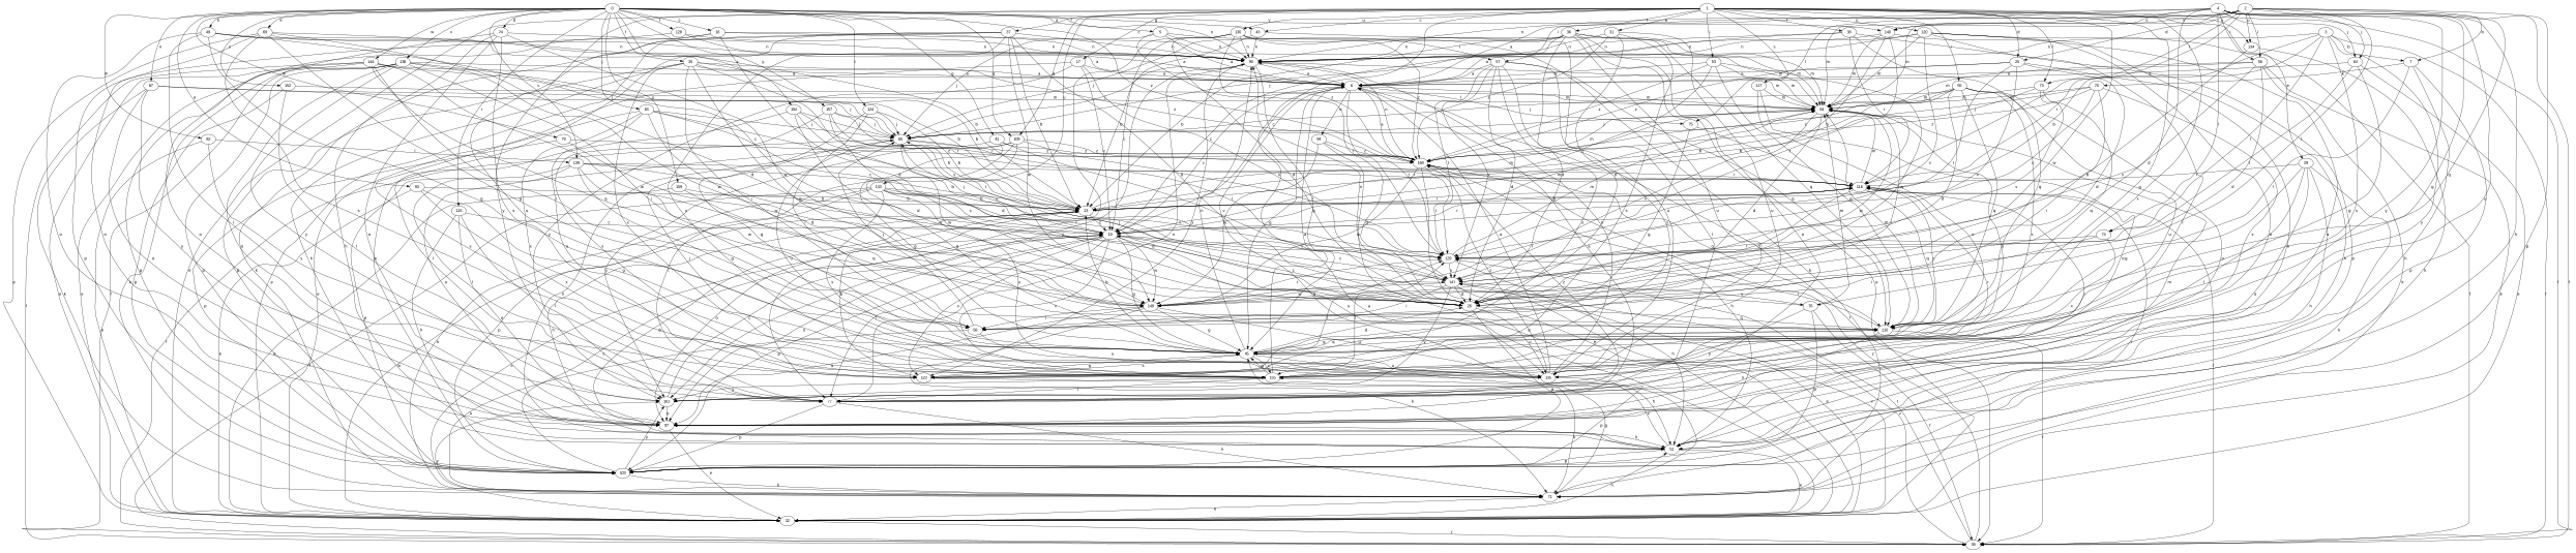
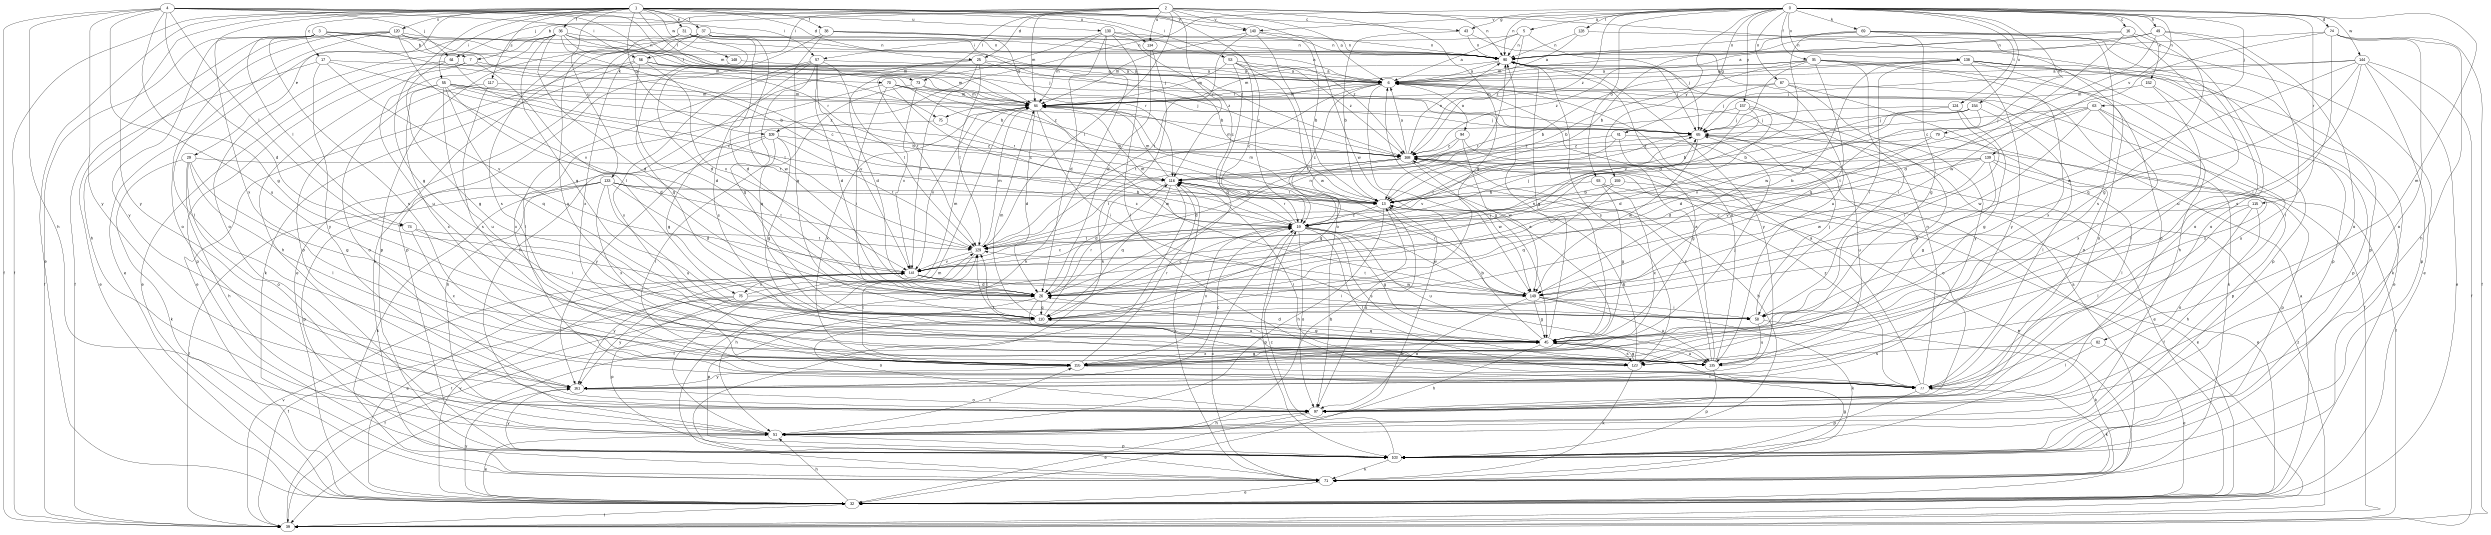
  strict digraph {
    fontname="Liberation Sans"
    node [fontname="Liberation Sans"]
    edge [fontname="Liberation Sans"]
    0
    5
    16
    24
    35
    41
    43
    49
    63
    69
    79
    82
    87
    90
    93
    109
    115
    124
    128
    138
    139
    140
    144
    152
    154
    157
    159
    168
    6
    57
    65
    84
    26
    135
    97
    39
    149
    123
    51
    155
    103
    110
    13
    141
    58
    45
    19
    77
    129
    32
    161
    71
    116
    1
    17
    25
    29
    31
    36
    37
    38
    53
    55
    73
    117
    120
    130
    133
    134
+   148
    2
    7
    56
    64
    75
    94
    70
    76
    3
    74
    4
    0 -> 5 [label=a]
    0 -> 16 [label=c]
    0 -> 24 [label=d]
    0 -> 35 [label=f]
    0 -> 41 [label=g]
    0 -> 43 [label=g]
    0 -> 49 [label=h]
    0 -> 63 [label=j]
    0 -> 69 [label=k]
    0 -> 79 [label=m]
    0 -> 82 [label=m]
    0 -> 87 [label=n]
    0 -> 90 [label=n]
    0 -> 93 [label=o]
    0 -> 109 [label=q]
    0 -> 115 [label=r]
    0 -> 124 [label=t]
    0 -> 128 [label=t]
    0 -> 138 [label=v]
    0 -> 139 [label=v]
    0 -> 140 [label=v]
    0 -> 144 [label=w]
    0 -> 152 [label=x]
    0 -> 154 [label=x]
    0 -> 157 [label=y]
    0 -> 159 [label=y]
    0 -> 168 [label=z]
    5 -> 90 [label=n]
    5 -> 168 [label=z]
    5 -> 6 [label=a]
    5 -> 57 [label=i]
    5 -> 65 [label=j]
    16 -> 90 [label=n]
    16 -> 84 [label=m]
    16 -> 26 [label=d]
    16 -> 135 [label=u]
    16 -> 97 [label=o]
    24 -> 90 [label=n]
    24 -> 97 [label=o]
    24 -> 39 [label=f]
    24 -> 149 [label=w]
    24 -> 123 [label=s]
    24 -> 51 [label=h]
    35 -> 168 [label=z]
    35 -> 6 [label=a]
    35 -> 51 [label=h]
    35 -> 155 [label=x]
    35 -> 103 [label=p]
    35 -> 110 [label=q]
    35 -> 13 [label=b]
    35 -> 141 [label=v]
    35 -> 58 [label=i]
    41 -> 168 [label=z]
    41 -> 97 [label=o]
    41 -> 141 [label=v]
    41 -> 45 [label=g]
    43 -> 90 [label=n]
    43 -> 135 [label=u]
    43 -> 13 [label=b]
    49 -> 90 [label=n]
    49 -> 6 [label=a]
    49 -> 97 [label=o]
    49 -> 45 [label=g]
    49 -> 19 [label=c]
    49 -> 77 [label=l]
    63 -> 65 [label=j]
    63 -> 135 [label=u]
    63 -> 149 [label=w]
    63 -> 123 [label=s]
    63 -> 155 [label=x]
    63 -> 19 [label=c]
    63 -> 129 [label=t]
    69 -> 90 [label=n]
    69 -> 26 [label=d]
    69 -> 97 [label=o]
    69 -> 123 [label=s]
    69 -> 13 [label=b]
    69 -> 45 [label=g]
    69 -> 32 [label=e]
    79 -> 168 [label=z]
    79 -> 26 [label=d]
    79 -> 103 [label=p]
    82 -> 123 [label=s]
-   82 -> 139 [label=l]
+   82 -> 77 [label=l]
    82 -> 32 [label=e]
    87 -> 65 [label=j]
    87 -> 84 [label=m]
    87 -> 97 [label=o]
    87 -> 161 [label=y]
    87 -> 71 [label=k]
    90 -> 6 [label=a]
    90 -> 65 [label=j]
    90 -> 84 [label=m]
    90 -> 123 [label=s]
    90 -> 45 [label=g]
    90 -> 161 [label=y]
    93 -> 155 [label=x]
    93 -> 13 [label=b]
    93 -> 45 [label=g]
    93 -> 32 [label=e]
    109 -> 168 [label=z]
    109 -> 51 [label=h]
    109 -> 45 [label=g]
    109 -> 77 [label=l]
    109 -> 129 [label=t]
    109 -> 161 [label=y]
    115 -> 97 [label=o]
    115 -> 51 [label=h]
    115 -> 19 [label=c]
    115 -> 77 [label=l]
    124 -> 65 [label=j]
    124 -> 13 [label=b]
    124 -> 58 [label=i]
    124 -> 45 [label=g]
    128 -> 90 [label=n]
    128 -> 6 [label=a]
    128 -> 103 [label=p]
    138 -> 6 [label=a]
    138 -> 97 [label=o]
    138 -> 149 [label=w]
    138 -> 103 [label=p]
    138 -> 13 [label=b]
    138 -> 58 [label=i]
    138 -> 32 [label=e]
    138 -> 161 [label=y]
    138 -> 71 [label=k]
    139 -> 149 [label=w]
    139 -> 103 [label=p]
    139 -> 13 [label=b]
    139 -> 141 [label=v]
    139 -> 45 [label=g]
    139 -> 77 [label=l]
    139 -> 116 [label=r]
    140 -> 90 [label=n]
    140 -> 84 [label=m]
    140 -> 97 [label=o]
    140 -> 13 [label=b]
    140 -> 129 [label=t]
    144 -> 6 [label=a]
    144 -> 65 [label=j]
    144 -> 39 [label=f]
    144 -> 149 [label=w]
    144 -> 103 [label=p]
    144 -> 110 [label=q]
    144 -> 58 [label=i]
    144 -> 32 [label=e]
    152 -> 84 [label=m]
    152 -> 103 [label=p]
    152 -> 77 [label=l]
    154 -> 65 [label=j]
    154 -> 26 [label=d]
    154 -> 141 [label=v]
    154 -> 77 [label=l]
    154 -> 116 [label=r]
    157 -> 65 [label=j]
    157 -> 26 [label=d]
    157 -> 155 [label=x]
    157 -> 13 [label=b]
    157 -> 116 [label=r]
    159 -> 110 [label=q]
    159 -> 13 [label=b]
    159 -> 32 [label=e]
    168 -> 90 [label=n]
    168 -> 6 [label=a]
    168 -> 84 [label=m]
+   168 -> 39 [label=f]
    168 -> 149 [label=w]
    168 -> 51 [label=h]
    168 -> 110 [label=q]
    168 -> 129 [label=t]
    168 -> 32 [label=e]
    168 -> 116 [label=r]
    6 -> 84 [label=m]
    6 -> 39 [label=f]
    6 -> 45 [label=g]
    6 -> 19 [label=c]
    6 -> 129 [label=t]
    6 -> 75 [label=l]
    6 -> 94 [label=o]
    57 -> 6 [label=a]
    57 -> 26 [label=d]
    57 -> 123 [label=s]
    57 -> 155 [label=x]
    57 -> 110 [label=q]
    57 -> 141 [label=v]
    57 -> 77 [label=l]
    57 -> 129 [label=t]
    65 -> 168 [label=z]
    65 -> 135 [label=u]
    65 -> 39 [label=f]
    65 -> 149 [label=w]
    65 -> 129 [label=t]
    84 -> 65 [label=j]
    84 -> 26 [label=d]
    84 -> 149 [label=w]
    84 -> 155 [label=x]
    84 -> 141 [label=v]
    84 -> 58 [label=i]
    26 -> 90 [label=n]
    26 -> 135 [label=u]
    26 -> 103 [label=p]
    26 -> 110 [label=q]
    26 -> 19 [label=c]
    135 -> 90 [label=n]
    135 -> 168 [label=z]
    135 -> 6 [label=a]
    135 -> 103 [label=p]
    97 -> 51 [label=h]
    97 -> 32 [label=e]
    39 -> 168 [label=z]
    39 -> 141 [label=v]
    39 -> 129 [label=t]
    149 -> 135 [label=u]
    149 -> 97 [label=o]
    149 -> 58 [label=i]
    149 -> 45 [label=g]
    149 -> 129 [label=t]
    149 -> 71 [label=k]
    149 -> 116 [label=r]
    123 -> 13 [label=b]
    123 -> 45 [label=g]
    123 -> 129 [label=t]
    123 -> 71 [label=k]
    51 -> 84 [label=m]
    51 -> 155 [label=x]
    51 -> 103 [label=p]
    51 -> 13 [label=b]
    51 -> 32 [label=e]
    155 -> 6 [label=a]
    155 -> 65 [label=j]
    155 -> 45 [label=g]
    155 -> 77 [label=l]
    155 -> 129 [label=t]
    155 -> 161 [label=y]
    155 -> 116 [label=r]
    103 -> 19 [label=c]
    103 -> 161 [label=y]
    103 -> 71 [label=k]
    110 -> 84 [label=m]
    110 -> 97 [label=o]
    110 -> 39 [label=f]
    110 -> 45 [label=g]
    110 -> 129 [label=t]
    110 -> 116 [label=r]
    13 -> 84 [label=m]
    13 -> 97 [label=o]
    13 -> 51 [label=h]
    13 -> 19 [label=c]
    13 -> 116 [label=r]
    141 -> 26 [label=d]
    141 -> 149 [label=w]
    141 -> 58 [label=i]
    141 -> 19 [label=c]
    141 -> 32 [label=e]
    141 -> 161 [label=y]
    141 -> 76 [label=v]
    58 -> 65 [label=j]
    58 -> 135 [label=u]
    58 -> 71 [label=k]
    45 -> 90 [label=n]
    45 -> 26 [label=d]
    45 -> 135 [label=u]
    45 -> 123 [label=s]
    45 -> 51 [label=h]
    45 -> 155 [label=x]
    45 -> 110 [label=q]
    45 -> 13 [label=b]
    19 -> 65 [label=j]
    19 -> 84 [label=m]
    19 -> 135 [label=u]
    19 -> 97 [label=o]
    19 -> 149 [label=w]
    19 -> 123 [label=s]
    19 -> 155 [label=x]
    19 -> 103 [label=p]
    19 -> 45 [label=g]
    19 -> 77 [label=l]
    19 -> 129 [label=t]
    19 -> 116 [label=r]
    77 -> 90 [label=n]
    77 -> 168 [label=z]
    77 -> 6 [label=a]
    77 -> 103 [label=p]
    77 -> 71 [label=k]
    77 -> 116 [label=r]
    129 -> 84 [label=m]
    129 -> 51 [label=h]
    129 -> 141 [label=v]
    32 -> 6 [label=a]
    32 -> 39 [label=f]
    32 -> 51 [label=h]
    32 -> 13 [label=b]
    32 -> 141 [label=v]
    32 -> 161 [label=y]
    161 -> 97 [label=o]
    161 -> 19 [label=c]
    71 -> 6 [label=a]
    71 -> 45 [label=g]
    71 -> 19 [label=c]
    71 -> 32 [label=e]
    71 -> 116 [label=r]
    116 -> 84 [label=m]
    116 -> 26 [label=d]
    116 -> 39 [label=f]
    116 -> 110 [label=q]
    116 -> 13 [label=b]
    1 -> 43 [label=c]
    1 -> 109 [label=q]
    1 -> 39 [label=f]
    1 -> 149 [label=w]
    1 -> 155 [label=x]
    1 -> 45 [label=g]
    1 -> 19 [label=c]
    1 -> 32 [label=e]
    1 -> 161 [label=y]
    1 -> 17 [label=c]
    1 -> 25 [label=d]
    1 -> 29 [label=e]
    1 -> 31 [label=e]
    1 -> 36 [label=f]
    1 -> 37 [label=f]
    1 -> 38 [label=f]
    1 -> 53 [label=i]
    1 -> 55 [label=i]
    1 -> 73 [label=l]
    1 -> 117 [label=s]
    1 -> 120 [label=s]
    1 -> 130 [label=u]
    1 -> 133 [label=u]
    1 -> 134 [label=u]
+   1 -> 148 [label=w]
    17 -> 6 [label=a]
    17 -> 141 [label=v]
    17 -> 19 [label=c]
    17 -> 32 [label=e]
    17 -> 161 [label=y]
    25 -> 168 [label=z]
    25 -> 6 [label=a]
    25 -> 26 [label=d]
    25 -> 51 [label=h]
    25 -> 141 [label=v]
    25 -> 129 [label=t]
    29 -> 97 [label=o]
    29 -> 51 [label=h]
    29 -> 45 [label=g]
    29 -> 77 [label=l]
    29 -> 71 [label=k]
    29 -> 116 [label=r]
    31 -> 90 [label=n]
    31 -> 168 [label=z]
    31 -> 26 [label=d]
    31 -> 135 [label=u]
    31 -> 123 [label=s]
    36 -> 90 [label=n]
    36 -> 65 [label=j]
    36 -> 84 [label=m]
    36 -> 26 [label=d]
    36 -> 135 [label=u]
    36 -> 97 [label=o]
    36 -> 110 [label=q]
    36 -> 13 [label=b]
    36 -> 19 [label=c]
    36 -> 32 [label=e]
    37 -> 90 [label=n]
    37 -> 26 [label=d]
    37 -> 149 [label=w]
    37 -> 155 [label=x]
    37 -> 103 [label=p]
    37 -> 13 [label=b]
    37 -> 32 [label=e]
    37 -> 71 [label=k]
    38 -> 90 [label=n]
    38 -> 6 [label=a]
    38 -> 103 [label=p]
    38 -> 110 [label=q]
    38 -> 116 [label=r]
    53 -> 168 [label=z]
    53 -> 6 [label=a]
    53 -> 84 [label=m]
    53 -> 149 [label=w]
    53 -> 110 [label=q]
    53 -> 19 [label=c]
    55 -> 168 [label=z]
    55 -> 65 [label=j]
    55 -> 84 [label=m]
    55 -> 26 [label=d]
    55 -> 135 [label=u]
    55 -> 97 [label=o]
    55 -> 155 [label=x]
    55 -> 110 [label=q]
    55 -> 13 [label=b]
    73 -> 84 [label=m]
    73 -> 110 [label=q]
    73 -> 13 [label=b]
    73 -> 141 [label=v]
    117 -> 84 [label=m]
    117 -> 97 [label=o]
    117 -> 123 [label=s]
    120 -> 90 [label=n]
    120 -> 65 [label=j]
    120 -> 84 [label=m]
    120 -> 97 [label=o]
    120 -> 39 [label=f]
    120 -> 51 [label=h]
    120 -> 141 [label=v]
    120 -> 77 [label=l]
    130 -> 90 [label=n]
    130 -> 168 [label=z]
    130 -> 84 [label=m]
    130 -> 26 [label=d]
    130 -> 19 [label=c]
    130 -> 77 [label=l]
    130 -> 129 [label=t]
    130 -> 71 [label=k]
    133 -> 26 [label=d]
    133 -> 135 [label=u]
    133 -> 39 [label=f]
    133 -> 155 [label=x]
    133 -> 103 [label=p]
    133 -> 13 [label=b]
    133 -> 19 [label=c]
    133 -> 129 [label=t]
    133 -> 71 [label=k]
    134 -> 26 [label=d]
    134 -> 71 [label=k]
+   148 -> 6 [label=a]
+   148 -> 110 [label=q]
    2 -> 90 [label=n]
    2 -> 140 [label=v]
    2 -> 6 [label=a]
    2 -> 84 [label=m]
    2 -> 103 [label=p]
    2 -> 110 [label=q]
    2 -> 129 [label=t]
    2 -> 116 [label=r]
    2 -> 25 [label=d]
    2 -> 73 [label=l]
    2 -> 134 [label=u]
    2 -> 7 [label=b]
    2 -> 56 [label=i]
    2 -> 64 [label=j]
    7 -> 51 [label=h]
    7 -> 103 [label=p]
    7 -> 70 [label=k]
    7 -> 76 [label=l]
    56 -> 6 [label=a]
    56 -> 84 [label=m]
    56 -> 26 [label=d]
    56 -> 141 [label=v]
    56 -> 32 [label=e]
    56 -> 71 [label=k]
    64 -> 6 [label=a]
    64 -> 45 [label=g]
    64 -> 129 [label=t]
    64 -> 32 [label=e]
    75 -> 45 [label=g]
    75 -> 116 [label=r]
    94 -> 168 [label=z]
    94 -> 26 [label=d]
    94 -> 149 [label=w]
    94 -> 32 [label=e]
    70 -> 168 [label=z]
    70 -> 65 [label=j]
    70 -> 84 [label=m]
    70 -> 155 [label=x]
    70 -> 58 [label=i]
    70 -> 19 [label=c]
    76 -> 65 [label=j]
    76 -> 84 [label=m]
    76 -> 39 [label=f]
    76 -> 103 [label=p]
    76 -> 161 [label=y]
    3 -> 90 [label=n]
    3 -> 39 [label=f]
    3 -> 123 [label=s]
    3 -> 13 [label=b]
    3 -> 161 [label=y]
    3 -> 116 [label=r]
    3 -> 7 [label=b]
    3 -> 74 [label=l]
    74 -> 155 [label=x]
    74 -> 58 [label=i]
    74 -> 129 [label=t]
    4 -> 140 [label=v]
    4 -> 57 [label=i]
    4 -> 84 [label=m]
    4 -> 26 [label=d]
    4 -> 135 [label=u]
    4 -> 39 [label=f]
    4 -> 51 [label=h]
    4 -> 45 [label=g]
    4 -> 161 [label=y]
    4 -> 56 [label=i]
    4 -> 64 [label=j]
    4 -> 75 [label=l]
    4 -> 74 [label=l]
  }
